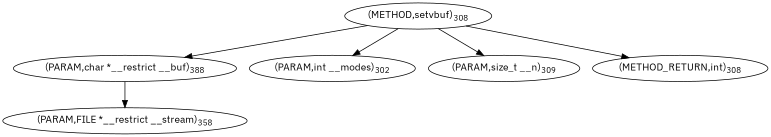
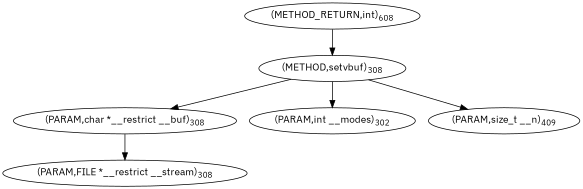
  digraph {
    fontname="IBM Plex Sans"
    node [fontname="IBM Plex Sans"]
    edge [fontname="IBM Plex Sans"]
    n1 [label=<(METHOD,setvbuf)<SUB>308</SUB>>]
-   n2 [label=<(PARAM,char *__restrict __buf)<SUB>388</SUB>>]
+   n2 [label=<(PARAM,char *__restrict __buf)<SUB>308</SUB>>]
    n3 [label=<(PARAM,int __modes)<SUB>302</SUB>>]
-   n4 [label=<(PARAM,size_t __n)<SUB>309</SUB>>]
-   n5 [label=<(METHOD_RETURN,int)<SUB>308</SUB>>]
-   n6 [label=<(PARAM,FILE *__restrict __stream)<SUB>358</SUB>>]
+   n4 [label=<(PARAM,size_t __n)<SUB>409</SUB>>]
+   n5 [label=<(METHOD_RETURN,int)<SUB>608</SUB>>]
+   n6 [label=<(PARAM,FILE *__restrict __stream)<SUB>308</SUB>>]
    n1 -> n2
    n1 -> n3
    n1 -> n4
-   n1 -> n5
+   n5 -> n1
    n2 -> n6
  }
